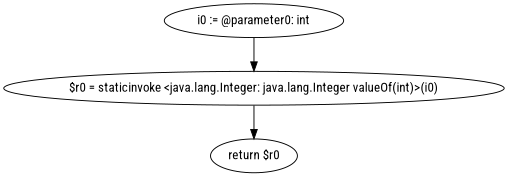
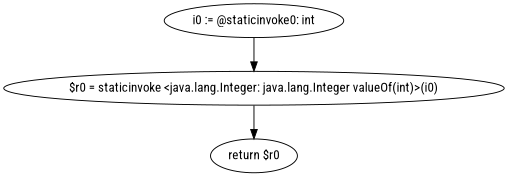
  digraph {
    fontname="Roboto Condensed"
    node [fontname="Roboto Condensed"]
    edge [fontname="Roboto Condensed"]
-   "i0 := @parameter0: int"
+   "i0 := @parameter0: int" [label="i0 := @staticinvoke0: int"]
    "$r0 = staticinvoke <java.lang.Integer: java.lang.Integer valueOf(int)>(i0)"
    "return $r0"
    "i0 := @parameter0: int" -> "$r0 = staticinvoke <java.lang.Integer: java.lang.Integer valueOf(int)>(i0)"
    "$r0 = staticinvoke <java.lang.Integer: java.lang.Integer valueOf(int)>(i0)" -> "return $r0"
  }
